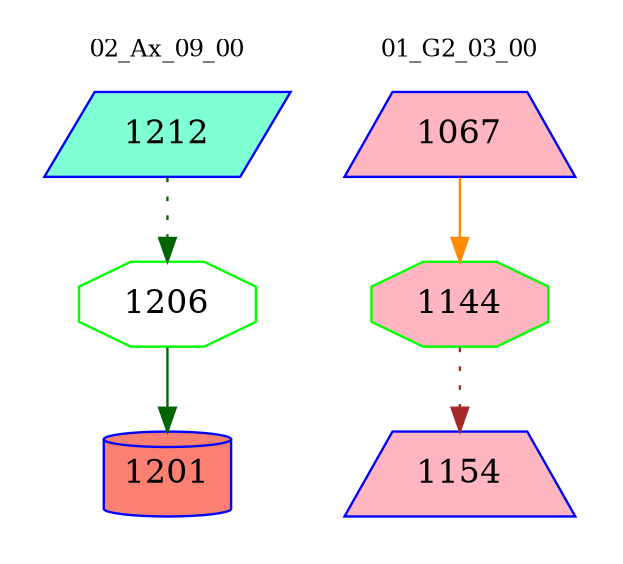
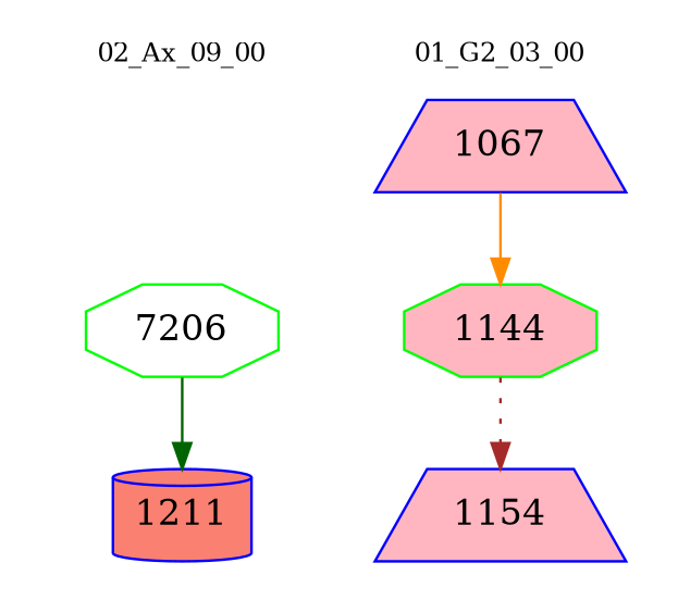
  digraph {
    node [color=blue fillcolor=lightpink shape=octagon style=filled]
    edge [color=darkgreen style=dotted]
-   n1 [fillcolor=aquamarine label=1212 shape=parallelogram]
-   n2 [color=green fillcolor=white label=1206]
-   n3 [fillcolor=salmon label=1201 shape=cylinder]
+   n2 [color=green fillcolor=white label=7206]
+   n3 [fillcolor=salmon label=1211 shape=cylinder]
    n4 [label=1067 shape=trapezium]
    n5 [color=green label=1144]
    n6 [label=1154 shape=trapezium]
    subgraph cluster_1 {
      color=white
      fontsize=10
      label="02_Ax_09_00"
-     n1
      n2
      n3
    }
    subgraph cluster_2 {
      color=white
      fontsize=10
      label="01_G2_03_00"
      n4
      n5
      n6
    }
-   n1 -> n2
    n2 -> n3 [style=solid]
    n4 -> n5 [color=darkorange style=solid]
    n5 -> n6 [color=brown]
  }
